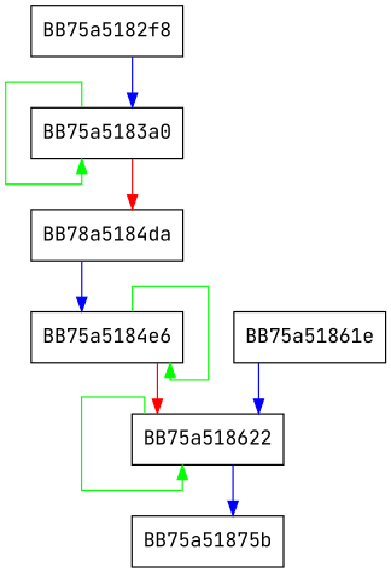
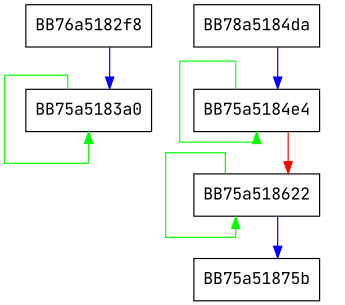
  digraph {
    fontname="JetBrains Mono"
    splines=ortho
    node [fontname="JetBrains Mono" shape=box]
    edge [color=blue fontname="JetBrains Mono"]
-   BB75a5182f8
+   BB75a5182f8 [label=BB76a5182f8]
    BB75a5183a0
    n3 [label=BB78a5184da]
-   BB75a5184e4 [label=BB75a5184e6]
+   BB75a5184e4
    BB75a518622
-   BB75a51861e
    BB75a51875b
    BB75a5182f8 -> BB75a5183a0
    BB75a5183a0 -> BB75a5183a0 [color=green]
-   BB75a5183a0 -> n3 [color=red]
    n3 -> BB75a5184e4
    BB75a5184e4 -> BB75a5184e4 [color=green]
    BB75a5184e4 -> BB75a518622 [color=red]
    BB75a518622 -> BB75a518622 [color=green]
    BB75a518622 -> BB75a51875b
-   BB75a51861e -> BB75a518622
  }
